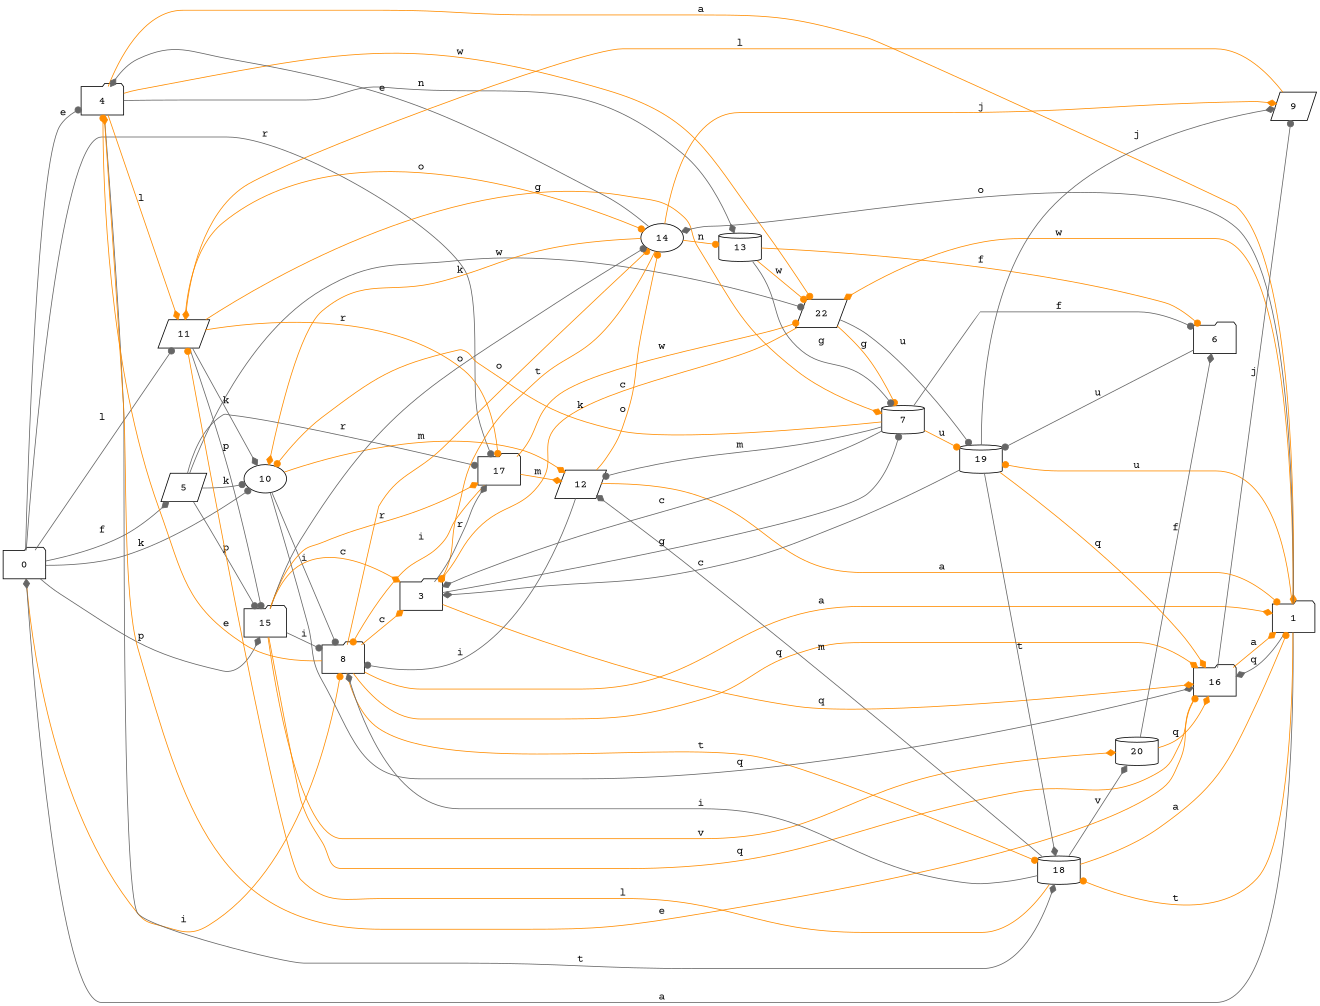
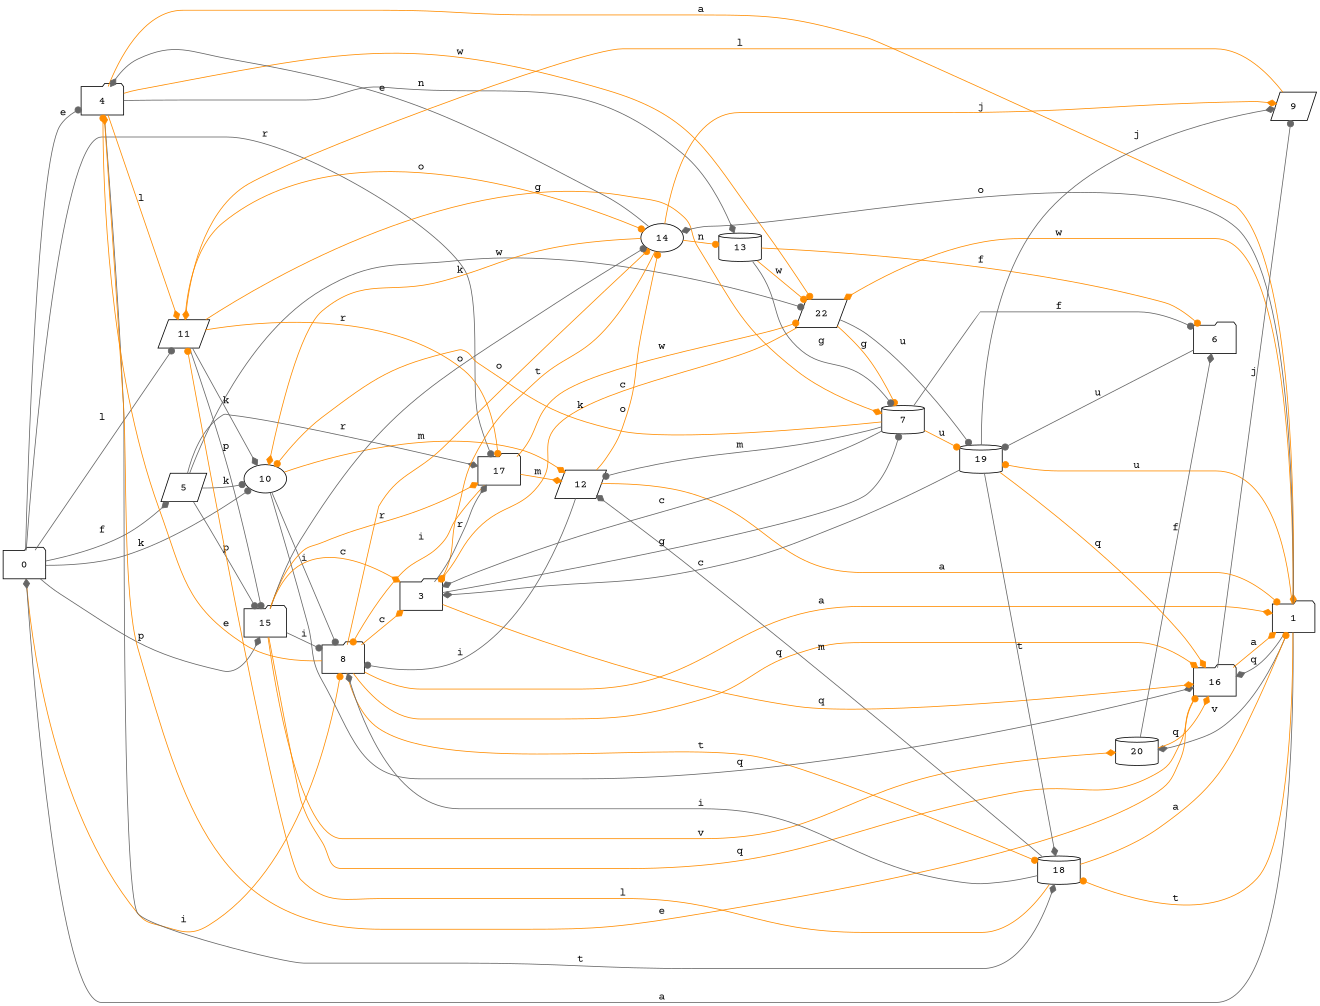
  strict digraph {
    fontname="Courier Prime"
    rankdir=LR
    node [fontname="Courier Prime" shape=folder]
    edge [arrowhead=dot color=darkorange fontname="Courier Prime"]
    0
    4
    5 [shape=parallelogram]
    8
    10 [shape=ellipse]
    11 [shape=parallelogram]
    15
    17
    1
    18 [shape=cylinder]
    22 [shape=parallelogram]
    13 [shape=cylinder]
    14 [shape=ellipse]
    16
    3
    12 [shape=parallelogram]
    7 [shape=cylinder]
    20 [shape=cylinder]
    19 [shape=cylinder]
    9 [shape=parallelogram]
    6
    0 -> 4 [color=gray40 label=e]
    0 -> 5 [arrowhead=diamond color=gray40 label=f]
    0 -> 8 [label=i]
    0 -> 10 [color=gray40 label=k]
    0 -> 11 [color=gray40 label=l]
    0 -> 15 [arrowhead=diamond color=gray40 label=p]
    0 -> 17 [color=gray40 label=r]
    4 -> 11 [arrowhead=diamond label=l]
    4 -> 1 [arrowhead=diamond label=a]
    4 -> 18 [arrowhead=diamond color=gray40 label=t]
    4 -> 22 [label=w]
    4 -> 13 [arrowhead=diamond color=gray40 label=n]
    5 -> 10 [color=gray40 label=k]
    5 -> 15 [color=gray40 label=p]
-   5 -> 17 [color=gray40 label=r]
+   5 -> 17 [arrowhead=diamond color=gray40 label=r]
    5 -> 22 [color=gray40 label=w]
    8 -> 4 [label=e]
    8 -> 1 [arrowhead=diamond label=a]
    8 -> 18 [label=t]
    8 -> 14 [label=o]
    8 -> 16 [arrowhead=diamond label=q]
    8 -> 3 [arrowhead=diamond label=c]
    10 -> 8 [color=gray40 label=i]
    10 -> 16 [arrowhead=diamond color=gray40 label=q]
    10 -> 12 [arrowhead=diamond label=m]
    11 -> 10 [arrowhead=diamond color=gray40 label=k]
    11 -> 15 [color=gray40 label=p]
    11 -> 17 [label=r]
    11 -> 14 [label=o]
    11 -> 7 [arrowhead=diamond label=g]
    15 -> 8 [color=gray40 label=i]
    15 -> 17 [arrowhead=diamond label=r]
    15 -> 14 [color=gray40 label=o]
    15 -> 16 [label=q]
    15 -> 3 [arrowhead=diamond label=c]
    15 -> 20 [arrowhead=diamond label=v]
    17 -> 8 [label=i]
    17 -> 22 [label=w]
    17 -> 12 [arrowhead=diamond label=m]
    1 -> 0 [arrowhead=diamond color=gray40 label=a]
    1 -> 18 [label=t]
    1 -> 22 [arrowhead=diamond label=w]
    1 -> 14 [arrowhead=diamond color=gray40 label=o]
    1 -> 16 [arrowhead=diamond color=gray40 label=q]
    1 -> 19 [label=u]
    18 -> 8 [arrowhead=diamond color=gray40 label=i]
    18 -> 11 [label=l]
    18 -> 1 [label=a]
    18 -> 12 [arrowhead=diamond color=gray40 label=m]
-   18 -> 20 [arrowhead=diamond color=gray40 label=v]
+   1 -> 20 [arrowhead=diamond color=gray40 label=v]
    22 -> 3 [arrowhead=diamond label=c]
    22 -> 7 [label=g]
    22 -> 19 [color=gray40 label=u]
    13 -> 22 [label=w]
    13 -> 7 [color=gray40 label=g]
    13 -> 6 [label=f]
    14 -> 4 [arrowhead=diamond color=gray40 label=e]
    14 -> 10 [arrowhead=diamond label=k]
    14 -> 13 [label=n]
    14 -> 3 [label=t]
    14 -> 9 [arrowhead=diamond label=j]
    16 -> 4 [arrowhead=diamond label=e]
    16 -> 1 [arrowhead=diamond label=a]
    16 -> 9 [color=gray40 label=j]
    3 -> 17 [arrowhead=diamond color=gray40 label=r]
    3 -> 16 [arrowhead=diamond label=q]
    3 -> 7 [color=gray40 label=g]
    12 -> 8 [color=gray40 label=i]
    12 -> 1 [label=a]
    12 -> 14 [label=o]
    7 -> 10 [label=k]
    7 -> 3 [arrowhead=diamond color=gray40 label=c]
    7 -> 12 [color=gray40 label=m]
    7 -> 19 [label=u]
    7 -> 6 [color=gray40 label=f]
    20 -> 16 [arrowhead=diamond label=q]
    20 -> 6 [arrowhead=diamond color=gray40 label=f]
    19 -> 18 [arrowhead=diamond color=gray40 label=t]
    19 -> 16 [arrowhead=diamond label=q]
    19 -> 3 [arrowhead=diamond color=gray40 label=c]
    19 -> 9 [arrowhead=diamond color=gray40 label=j]
    9 -> 11 [arrowhead=diamond label=l]
    6 -> 19 [color=gray40 label=u]
  }
